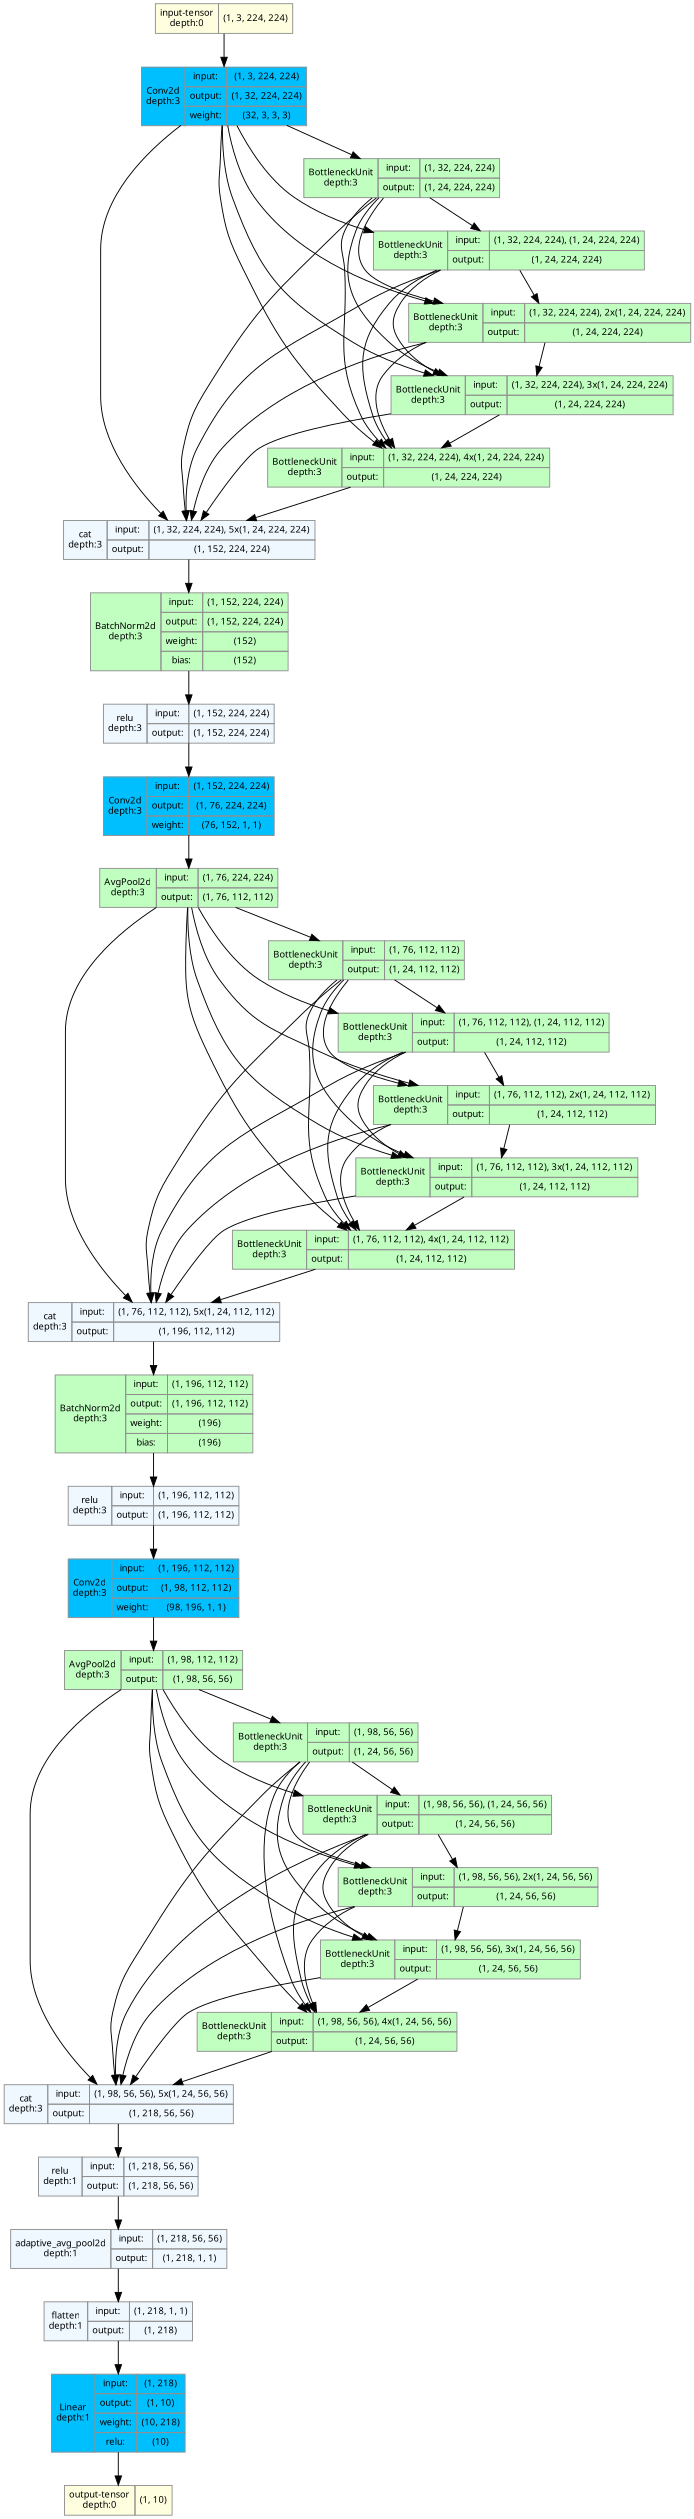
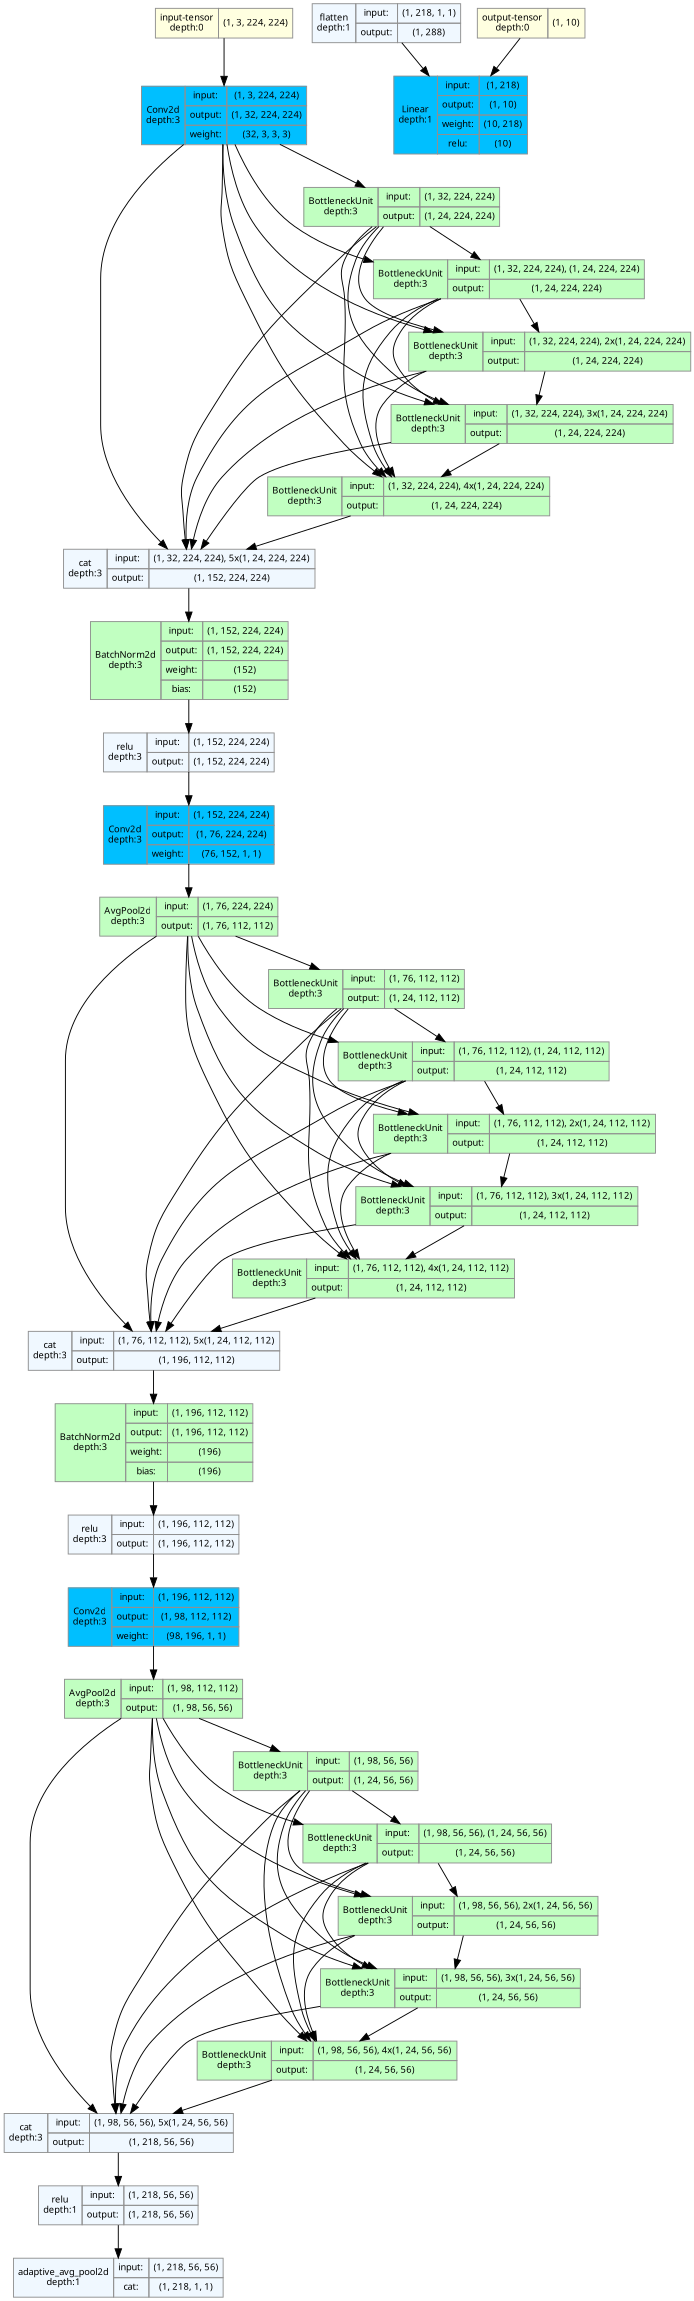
  strict digraph {
    ordering=in
    rankdir=TB
    node [align=left color="#909090" fillcolor=darkseagreen1 fontname="Linux libertine" fontsize=10 margin=0 ranksep=0.1 shape=plaintext style=filled]
    edge [fontsize=10]
    n1 [fillcolor=lightyellow height=0.2 label=<                     <TABLE BORDER="0" CELLBORDER="1"                     CELLSPACING="0" CELLPADDING="4">                         <TR><TD BGCOLOR="lightyellow">input-tensor<BR/>depth:0</TD><TD>(1, 3, 224, 224)</TD></TR>                     </TABLE>>]
    n2 [fillcolor=deepskyblue1 height=0.2 label=<                     <TABLE BORDER="0" CELLBORDER="1"                     CELLSPACING="0" CELLPADDING="4">                     <TR>                         <TD ROWSPAN="124"                         BGCOLOR="deepskyblue1">Conv2d<BR/>depth:3</TD>                         <TD>input:</TD>                         <TD>(1, 3, 224, 224)</TD>                     </TR>                     <TR>                         <TD>output:</TD>                         <TD>(1, 32, 224, 224)</TD>                     </TR>                                     <TR>                     <TD>weight:</TD>                     <TD>(32, 3, 3, 3)</TD>                 </TR>                     </TABLE>>]
    n3 [height=0.2 label=<                     <TABLE BORDER="0" CELLBORDER="1"                     CELLSPACING="0" CELLPADDING="4">                     <TR>                         <TD ROWSPAN="2"                         BGCOLOR="darkseagreen1">BottleneckUnit<BR/>depth:3</TD>                         <TD>input:</TD>                         <TD>(1, 32, 224, 224)</TD>                     </TR>                     <TR>                         <TD>output:</TD>                         <TD>(1, 24, 224, 224)</TD>                     </TR>                                          </TABLE>>]
    n4 [height=0.2 label=<                     <TABLE BORDER="0" CELLBORDER="1"                     CELLSPACING="0" CELLPADDING="4">                     <TR>                         <TD ROWSPAN="2"                         BGCOLOR="darkseagreen1">BottleneckUnit<BR/>depth:3</TD>                         <TD>input:</TD>                         <TD>(1, 32, 224, 224), (1, 24, 224, 224)</TD>                     </TR>                     <TR>                         <TD>output:</TD>                         <TD>(1, 24, 224, 224)</TD>                     </TR>                                          </TABLE>>]
    n5 [height=0.2 label=<                     <TABLE BORDER="0" CELLBORDER="1"                     CELLSPACING="0" CELLPADDING="4">                     <TR>                         <TD ROWSPAN="2"                         BGCOLOR="darkseagreen1">BottleneckUnit<BR/>depth:3</TD>                         <TD>input:</TD>                         <TD>(1, 32, 224, 224), 2x(1, 24, 224, 224)</TD>                     </TR>                     <TR>                         <TD>output:</TD>                         <TD>(1, 24, 224, 224)</TD>                     </TR>                                          </TABLE>>]
    n6 [height=0.2 label=<                     <TABLE BORDER="0" CELLBORDER="1"                     CELLSPACING="0" CELLPADDING="4">                     <TR>                         <TD ROWSPAN="2"                         BGCOLOR="darkseagreen1">BottleneckUnit<BR/>depth:3</TD>                         <TD>input:</TD>                         <TD>(1, 32, 224, 224), 3x(1, 24, 224, 224)</TD>                     </TR>                     <TR>                         <TD>output:</TD>                         <TD>(1, 24, 224, 224)</TD>                     </TR>                                          </TABLE>>]
    n7 [height=0.2 label=<                     <TABLE BORDER="0" CELLBORDER="1"                     CELLSPACING="0" CELLPADDING="4">                     <TR>                         <TD ROWSPAN="2"                         BGCOLOR="darkseagreen1">BottleneckUnit<BR/>depth:3</TD>                         <TD>input:</TD>                         <TD>(1, 32, 224, 224), 4x(1, 24, 224, 224)</TD>                     </TR>                     <TR>                         <TD>output:</TD>                         <TD>(1, 24, 224, 224)</TD>                     </TR>                                          </TABLE>>]
    n8 [fillcolor=aliceblue height=0.2 label=<                     <TABLE BORDER="0" CELLBORDER="1"                     CELLSPACING="0" CELLPADDING="4">                     <TR>                         <TD ROWSPAN="2"                         BGCOLOR="aliceblue">cat<BR/>depth:3</TD>                         <TD>input:</TD>                         <TD>(1, 32, 224, 224), 5x(1, 24, 224, 224)</TD>                     </TR>                     <TR>                         <TD>output:</TD>                         <TD>(1, 152, 224, 224)</TD>                     </TR>                                          </TABLE>>]
    n9 [height=0.2 label=<                     <TABLE BORDER="0" CELLBORDER="1"                     CELLSPACING="0" CELLPADDING="4">                     <TR>                         <TD ROWSPAN="229"                         BGCOLOR="darkseagreen1">BatchNorm2d<BR/>depth:3</TD>                         <TD>input:</TD>                         <TD>(1, 152, 224, 224)</TD>                     </TR>                     <TR>                         <TD>output:</TD>                         <TD>(1, 152, 224, 224)</TD>                     </TR>                                     <TR>                     <TD>weight:</TD>                     <TD>(152)</TD>                 </TR>                 <TR>                     <TD>bias:</TD>                     <TD>(152)</TD>                 </TR>                     </TABLE>>]
    n10 [fillcolor=aliceblue height=0.2 label=<                     <TABLE BORDER="0" CELLBORDER="1"                     CELLSPACING="0" CELLPADDING="4">                     <TR>                         <TD ROWSPAN="2"                         BGCOLOR="aliceblue">relu<BR/>depth:3</TD>                         <TD>input:</TD>                         <TD>(1, 152, 224, 224)</TD>                     </TR>                     <TR>                         <TD>output:</TD>                         <TD>(1, 152, 224, 224)</TD>                     </TR>                                          </TABLE>>]
    n11 [fillcolor=deepskyblue1 height=0.2 label=<                     <TABLE BORDER="0" CELLBORDER="1"                     CELLSPACING="0" CELLPADDING="4">                     <TR>                         <TD ROWSPAN="126"                         BGCOLOR="deepskyblue1">Conv2d<BR/>depth:3</TD>                         <TD>input:</TD>                         <TD>(1, 152, 224, 224)</TD>                     </TR>                     <TR>                         <TD>output:</TD>                         <TD>(1, 76, 224, 224)</TD>                     </TR>                                     <TR>                     <TD>weight:</TD>                     <TD>(76, 152, 1, 1)</TD>                 </TR>                     </TABLE>>]
    n12 [height=0.2 label=<                     <TABLE BORDER="0" CELLBORDER="1"                     CELLSPACING="0" CELLPADDING="4">                     <TR>                         <TD ROWSPAN="2"                         BGCOLOR="darkseagreen1">AvgPool2d<BR/>depth:3</TD>                         <TD>input:</TD>                         <TD>(1, 76, 224, 224)</TD>                     </TR>                     <TR>                         <TD>output:</TD>                         <TD>(1, 76, 112, 112)</TD>                     </TR>                                          </TABLE>>]
    n13 [height=0.2 label=<                     <TABLE BORDER="0" CELLBORDER="1"                     CELLSPACING="0" CELLPADDING="4">                     <TR>                         <TD ROWSPAN="2"                         BGCOLOR="darkseagreen1">BottleneckUnit<BR/>depth:3</TD>                         <TD>input:</TD>                         <TD>(1, 76, 112, 112)</TD>                     </TR>                     <TR>                         <TD>output:</TD>                         <TD>(1, 24, 112, 112)</TD>                     </TR>                                          </TABLE>>]
    n14 [height=0.2 label=<                     <TABLE BORDER="0" CELLBORDER="1"                     CELLSPACING="0" CELLPADDING="4">                     <TR>                         <TD ROWSPAN="2"                         BGCOLOR="darkseagreen1">BottleneckUnit<BR/>depth:3</TD>                         <TD>input:</TD>                         <TD>(1, 76, 112, 112), (1, 24, 112, 112)</TD>                     </TR>                     <TR>                         <TD>output:</TD>                         <TD>(1, 24, 112, 112)</TD>                     </TR>                                          </TABLE>>]
    n15 [height=0.2 label=<                     <TABLE BORDER="0" CELLBORDER="1"                     CELLSPACING="0" CELLPADDING="4">                     <TR>                         <TD ROWSPAN="2"                         BGCOLOR="darkseagreen1">BottleneckUnit<BR/>depth:3</TD>                         <TD>input:</TD>                         <TD>(1, 76, 112, 112), 2x(1, 24, 112, 112)</TD>                     </TR>                     <TR>                         <TD>output:</TD>                         <TD>(1, 24, 112, 112)</TD>                     </TR>                                          </TABLE>>]
    n16 [height=0.2 label=<                     <TABLE BORDER="0" CELLBORDER="1"                     CELLSPACING="0" CELLPADDING="4">                     <TR>                         <TD ROWSPAN="2"                         BGCOLOR="darkseagreen1">BottleneckUnit<BR/>depth:3</TD>                         <TD>input:</TD>                         <TD>(1, 76, 112, 112), 3x(1, 24, 112, 112)</TD>                     </TR>                     <TR>                         <TD>output:</TD>                         <TD>(1, 24, 112, 112)</TD>                     </TR>                                          </TABLE>>]
    n17 [height=0.2 label=<                     <TABLE BORDER="0" CELLBORDER="1"                     CELLSPACING="0" CELLPADDING="4">                     <TR>                         <TD ROWSPAN="2"                         BGCOLOR="darkseagreen1">BottleneckUnit<BR/>depth:3</TD>                         <TD>input:</TD>                         <TD>(1, 76, 112, 112), 4x(1, 24, 112, 112)</TD>                     </TR>                     <TR>                         <TD>output:</TD>                         <TD>(1, 24, 112, 112)</TD>                     </TR>                                          </TABLE>>]
    n18 [fillcolor=aliceblue height=0.2 label=<                     <TABLE BORDER="0" CELLBORDER="1"                     CELLSPACING="0" CELLPADDING="4">                     <TR>                         <TD ROWSPAN="2"                         BGCOLOR="aliceblue">cat<BR/>depth:3</TD>                         <TD>input:</TD>                         <TD>(1, 76, 112, 112), 5x(1, 24, 112, 112)</TD>                     </TR>                     <TR>                         <TD>output:</TD>                         <TD>(1, 196, 112, 112)</TD>                     </TR>                                          </TABLE>>]
    n19 [height=0.2 label=<                     <TABLE BORDER="0" CELLBORDER="1"                     CELLSPACING="0" CELLPADDING="4">                     <TR>                         <TD ROWSPAN="229"                         BGCOLOR="darkseagreen1">BatchNorm2d<BR/>depth:3</TD>                         <TD>input:</TD>                         <TD>(1, 196, 112, 112)</TD>                     </TR>                     <TR>                         <TD>output:</TD>                         <TD>(1, 196, 112, 112)</TD>                     </TR>                                     <TR>                     <TD>weight:</TD>                     <TD>(196)</TD>                 </TR>                 <TR>                     <TD>bias:</TD>                     <TD>(196)</TD>                 </TR>                     </TABLE>>]
    n20 [fillcolor=aliceblue height=0.2 label=<                     <TABLE BORDER="0" CELLBORDER="1"                     CELLSPACING="0" CELLPADDING="4">                     <TR>                         <TD ROWSPAN="2"                         BGCOLOR="aliceblue">relu<BR/>depth:3</TD>                         <TD>input:</TD>                         <TD>(1, 196, 112, 112)</TD>                     </TR>                     <TR>                         <TD>output:</TD>                         <TD>(1, 196, 112, 112)</TD>                     </TR>                                          </TABLE>>]
    n21 [fillcolor=deepskyblue1 height=0.2 label=<                     <TABLE BORDER="0" CELLBORDER="1"                     CELLSPACING="0" CELLPADDING="4">                     <TR>                         <TD ROWSPAN="126"                         BGCOLOR="deepskyblue1">Conv2d<BR/>depth:3</TD>                         <TD>input:</TD>                         <TD>(1, 196, 112, 112)</TD>                     </TR>                     <TR>                         <TD>output:</TD>                         <TD>(1, 98, 112, 112)</TD>                     </TR>                                     <TR>                     <TD>weight:</TD>                     <TD>(98, 196, 1, 1)</TD>                 </TR>                     </TABLE>>]
    n22 [height=0.2 label=<                     <TABLE BORDER="0" CELLBORDER="1"                     CELLSPACING="0" CELLPADDING="4">                     <TR>                         <TD ROWSPAN="2"                         BGCOLOR="darkseagreen1">AvgPool2d<BR/>depth:3</TD>                         <TD>input:</TD>                         <TD>(1, 98, 112, 112)</TD>                     </TR>                     <TR>                         <TD>output:</TD>                         <TD>(1, 98, 56, 56)</TD>                     </TR>                                          </TABLE>>]
    n23 [height=0.2 label=<                     <TABLE BORDER="0" CELLBORDER="1"                     CELLSPACING="0" CELLPADDING="4">                     <TR>                         <TD ROWSPAN="2"                         BGCOLOR="darkseagreen1">BottleneckUnit<BR/>depth:3</TD>                         <TD>input:</TD>                         <TD>(1, 98, 56, 56)</TD>                     </TR>                     <TR>                         <TD>output:</TD>                         <TD>(1, 24, 56, 56)</TD>                     </TR>                                          </TABLE>>]
    n24 [height=0.2 label=<                     <TABLE BORDER="0" CELLBORDER="1"                     CELLSPACING="0" CELLPADDING="4">                     <TR>                         <TD ROWSPAN="2"                         BGCOLOR="darkseagreen1">BottleneckUnit<BR/>depth:3</TD>                         <TD>input:</TD>                         <TD>(1, 98, 56, 56), (1, 24, 56, 56)</TD>                     </TR>                     <TR>                         <TD>output:</TD>                         <TD>(1, 24, 56, 56)</TD>                     </TR>                                          </TABLE>>]
    n25 [height=0.2 label=<                     <TABLE BORDER="0" CELLBORDER="1"                     CELLSPACING="0" CELLPADDING="4">                     <TR>                         <TD ROWSPAN="2"                         BGCOLOR="darkseagreen1">BottleneckUnit<BR/>depth:3</TD>                         <TD>input:</TD>                         <TD>(1, 98, 56, 56), 2x(1, 24, 56, 56)</TD>                     </TR>                     <TR>                         <TD>output:</TD>                         <TD>(1, 24, 56, 56)</TD>                     </TR>                                          </TABLE>>]
    n26 [height=0.2 label=<                     <TABLE BORDER="0" CELLBORDER="1"                     CELLSPACING="0" CELLPADDING="4">                     <TR>                         <TD ROWSPAN="2"                         BGCOLOR="darkseagreen1">BottleneckUnit<BR/>depth:3</TD>                         <TD>input:</TD>                         <TD>(1, 98, 56, 56), 3x(1, 24, 56, 56)</TD>                     </TR>                     <TR>                         <TD>output:</TD>                         <TD>(1, 24, 56, 56)</TD>                     </TR>                                          </TABLE>>]
    n27 [height=0.2 label=<                     <TABLE BORDER="0" CELLBORDER="1"                     CELLSPACING="0" CELLPADDING="4">                     <TR>                         <TD ROWSPAN="2"                         BGCOLOR="darkseagreen1">BottleneckUnit<BR/>depth:3</TD>                         <TD>input:</TD>                         <TD>(1, 98, 56, 56), 4x(1, 24, 56, 56)</TD>                     </TR>                     <TR>                         <TD>output:</TD>                         <TD>(1, 24, 56, 56)</TD>                     </TR>                                          </TABLE>>]
    n28 [fillcolor=aliceblue height=0.2 label=<                     <TABLE BORDER="0" CELLBORDER="1"                     CELLSPACING="0" CELLPADDING="4">                     <TR>                         <TD ROWSPAN="2"                         BGCOLOR="aliceblue">cat<BR/>depth:3</TD>                         <TD>input:</TD>                         <TD>(1, 98, 56, 56), 5x(1, 24, 56, 56)</TD>                     </TR>                     <TR>                         <TD>output:</TD>                         <TD>(1, 218, 56, 56)</TD>                     </TR>                                          </TABLE>>]
    n29 [fillcolor=aliceblue height=0.2 label=<                     <TABLE BORDER="0" CELLBORDER="1"                     CELLSPACING="0" CELLPADDING="4">                     <TR>                         <TD ROWSPAN="2"                         BGCOLOR="aliceblue">relu<BR/>depth:1</TD>                         <TD>input:</TD>                         <TD>(1, 218, 56, 56)</TD>                     </TR>                     <TR>                         <TD>output:</TD>                         <TD>(1, 218, 56, 56)</TD>                     </TR>                                          </TABLE>>]
-   n30 [fillcolor=aliceblue height=0.2 label=<                     <TABLE BORDER="0" CELLBORDER="1"                     CELLSPACING="0" CELLPADDING="4">                     <TR>                         <TD ROWSPAN="2"                         BGCOLOR="aliceblue">adaptive_avg_pool2d<BR/>depth:1</TD>                         <TD>input:</TD>                         <TD>(1, 218, 56, 56)</TD>                     </TR>                     <TR>                         <TD>output:</TD>                         <TD>(1, 218, 1, 1)</TD>                     </TR>                                          </TABLE>>]
-   n31 [fillcolor=aliceblue height=0.2 label=<                     <TABLE BORDER="0" CELLBORDER="1"                     CELLSPACING="0" CELLPADDING="4">                     <TR>                         <TD ROWSPAN="2"                         BGCOLOR="aliceblue">flatten<BR/>depth:1</TD>                         <TD>input:</TD>                         <TD>(1, 218, 1, 1)</TD>                     </TR>                     <TR>                         <TD>output:</TD>                         <TD>(1, 218)</TD>                     </TR>                                          </TABLE>>]
+   n30 [fillcolor=aliceblue height=0.2 label=<                     <TABLE BORDER="0" CELLBORDER="1"                     CELLSPACING="0" CELLPADDING="4">                     <TR>                         <TD ROWSPAN="2"                         BGCOLOR="aliceblue">adaptive_avg_pool2d<BR/>depth:1</TD>                         <TD>input:</TD>                         <TD>(1, 218, 56, 56)</TD>                     </TR>                     <TR>                         <TD>cat:</TD>                         <TD>(1, 218, 1, 1)</TD>                     </TR>                                          </TABLE>>]
+   n31 [fillcolor=aliceblue height=0.2 label=<                     <TABLE BORDER="0" CELLBORDER="1"                     CELLSPACING="0" CELLPADDING="4">                     <TR>                         <TD ROWSPAN="2"                         BGCOLOR="aliceblue">flatten<BR/>depth:1</TD>                         <TD>input:</TD>                         <TD>(1, 218, 1, 1)</TD>                     </TR>                     <TR>                         <TD>output:</TD>                         <TD>(1, 288)</TD>                     </TR>                                          </TABLE>>]
    n32 [fillcolor=deepskyblue1 height=0.2 label=<                     <TABLE BORDER="0" CELLBORDER="1"                     CELLSPACING="0" CELLPADDING="4">                     <TR>                         <TD ROWSPAN="232"                         BGCOLOR="deepskyblue1">Linear<BR/>depth:1</TD>                         <TD>input:</TD>                         <TD>(1, 218)</TD>                     </TR>                     <TR>                         <TD>output:</TD>                         <TD>(1, 10)</TD>                     </TR>                                     <TR>                     <TD>weight:</TD>                     <TD>(10, 218)</TD>                 </TR>                 <TR>                     <TD>relu:</TD>                     <TD>(10)</TD>                 </TR>                     </TABLE>>]
    n33 [fillcolor=lightyellow height=0.2 label=<                     <TABLE BORDER="0" CELLBORDER="1"                     CELLSPACING="0" CELLPADDING="4">                         <TR><TD BGCOLOR="lightyellow">output-tensor<BR/>depth:0</TD><TD>(1, 10)</TD></TR>                     </TABLE>>]
    n1 -> n2
    n2 -> n3
    n2 -> n4
    n2 -> n5
    n2 -> n6
    n2 -> n7
    n2 -> n8
    n3 -> n4
    n3 -> n5
    n3 -> n6
    n3 -> n7
    n3 -> n8
    n4 -> n5
    n4 -> n6
    n4 -> n7
    n4 -> n8
    n5 -> n6
    n5 -> n7
    n5 -> n8
    n6 -> n7
    n6 -> n8
    n7 -> n8
    n8 -> n9
    n9 -> n10
    n10 -> n11
    n11 -> n12
    n12 -> n13
    n12 -> n14
    n12 -> n15
    n12 -> n16
    n12 -> n17
    n12 -> n18
    n13 -> n14
    n13 -> n15
    n13 -> n16
    n13 -> n17
    n13 -> n18
    n14 -> n15
    n14 -> n16
    n14 -> n17
    n14 -> n18
    n15 -> n16
    n15 -> n17
    n15 -> n18
    n16 -> n17
    n16 -> n18
    n17 -> n18
    n18 -> n19
    n19 -> n20
    n20 -> n21
    n21 -> n22
    n22 -> n23
    n22 -> n24
    n22 -> n25
    n22 -> n26
    n22 -> n27
    n22 -> n28
    n23 -> n24
    n23 -> n25
    n23 -> n26
    n23 -> n27
    n23 -> n28
    n24 -> n25
    n24 -> n26
    n24 -> n27
    n24 -> n28
    n25 -> n26
    n25 -> n27
    n25 -> n28
    n26 -> n27
    n26 -> n28
    n27 -> n28
    n28 -> n29
    n29 -> n30
-   n30 -> n31
    n31 -> n32
-   n32 -> n33
+   n33 -> n32
  }
